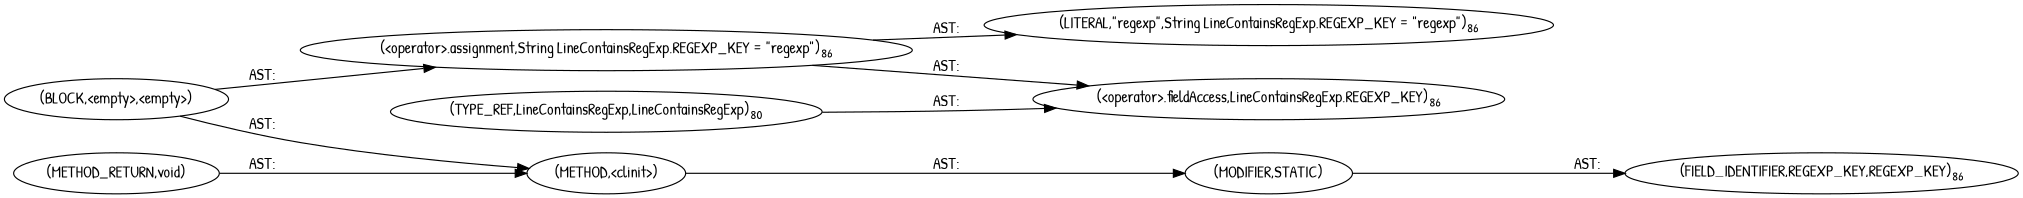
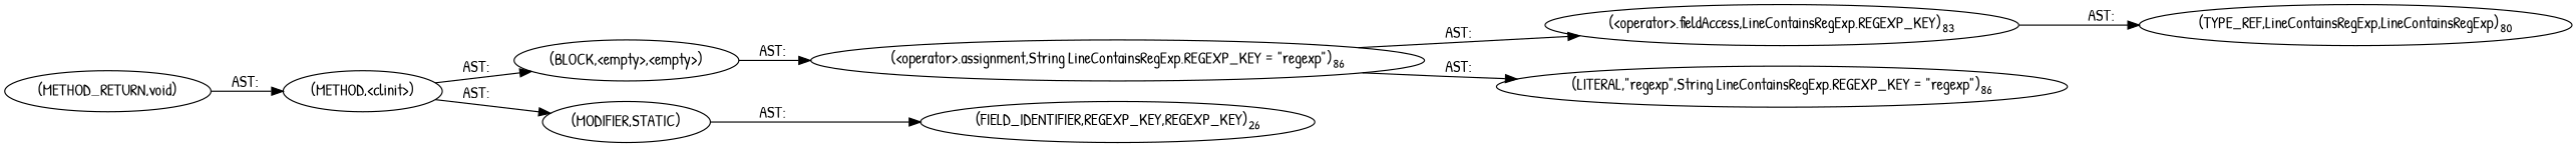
  digraph {
    fontname="Patrick Hand"
    rankdir=LR
    node [fontname="Patrick Hand"]
    edge [fontname="Patrick Hand"]
    n1 [label=<(METHOD,&lt;clinit&gt;)>]
    n2 [label=<(BLOCK,&lt;empty&gt;,&lt;empty&gt;)>]
    n3 [label=<(MODIFIER,STATIC)>]
    n4 [label=<(&lt;operator&gt;.assignment,String LineContainsRegExp.REGEXP_KEY = &quot;regexp&quot;)<SUB>86</SUB>>]
-   n5 [label=<(FIELD_IDENTIFIER,REGEXP_KEY,REGEXP_KEY)<SUB>86</SUB>>]
+   n5 [label=<(FIELD_IDENTIFIER,REGEXP_KEY,REGEXP_KEY)<SUB>26</SUB>>]
    n6 [label=<(METHOD_RETURN,void)>]
-   n7 [label=<(&lt;operator&gt;.fieldAccess,LineContainsRegExp.REGEXP_KEY)<SUB>86</SUB>>]
+   n7 [label=<(&lt;operator&gt;.fieldAccess,LineContainsRegExp.REGEXP_KEY)<SUB>83</SUB>>]
    n8 [label=<(LITERAL,&quot;regexp&quot;,String LineContainsRegExp.REGEXP_KEY = &quot;regexp&quot;)<SUB>86</SUB>>]
    n9 [label=<(TYPE_REF,LineContainsRegExp,LineContainsRegExp)<SUB>80</SUB>>]
-   n2 -> n1 [label="AST: "]
+   n1 -> n2 [label="AST: "]
    n1 -> n3 [label="AST: "]
    n2 -> n4 [label="AST: "]
    n3 -> n5 [label="AST: "]
    n4 -> n7 [label="AST: "]
    n4 -> n8 [label="AST: "]
    n6 -> n1 [label="AST: "]
-   n9 -> n7 [label="AST: "]
+   n7 -> n9 [label="AST: "]
  }
